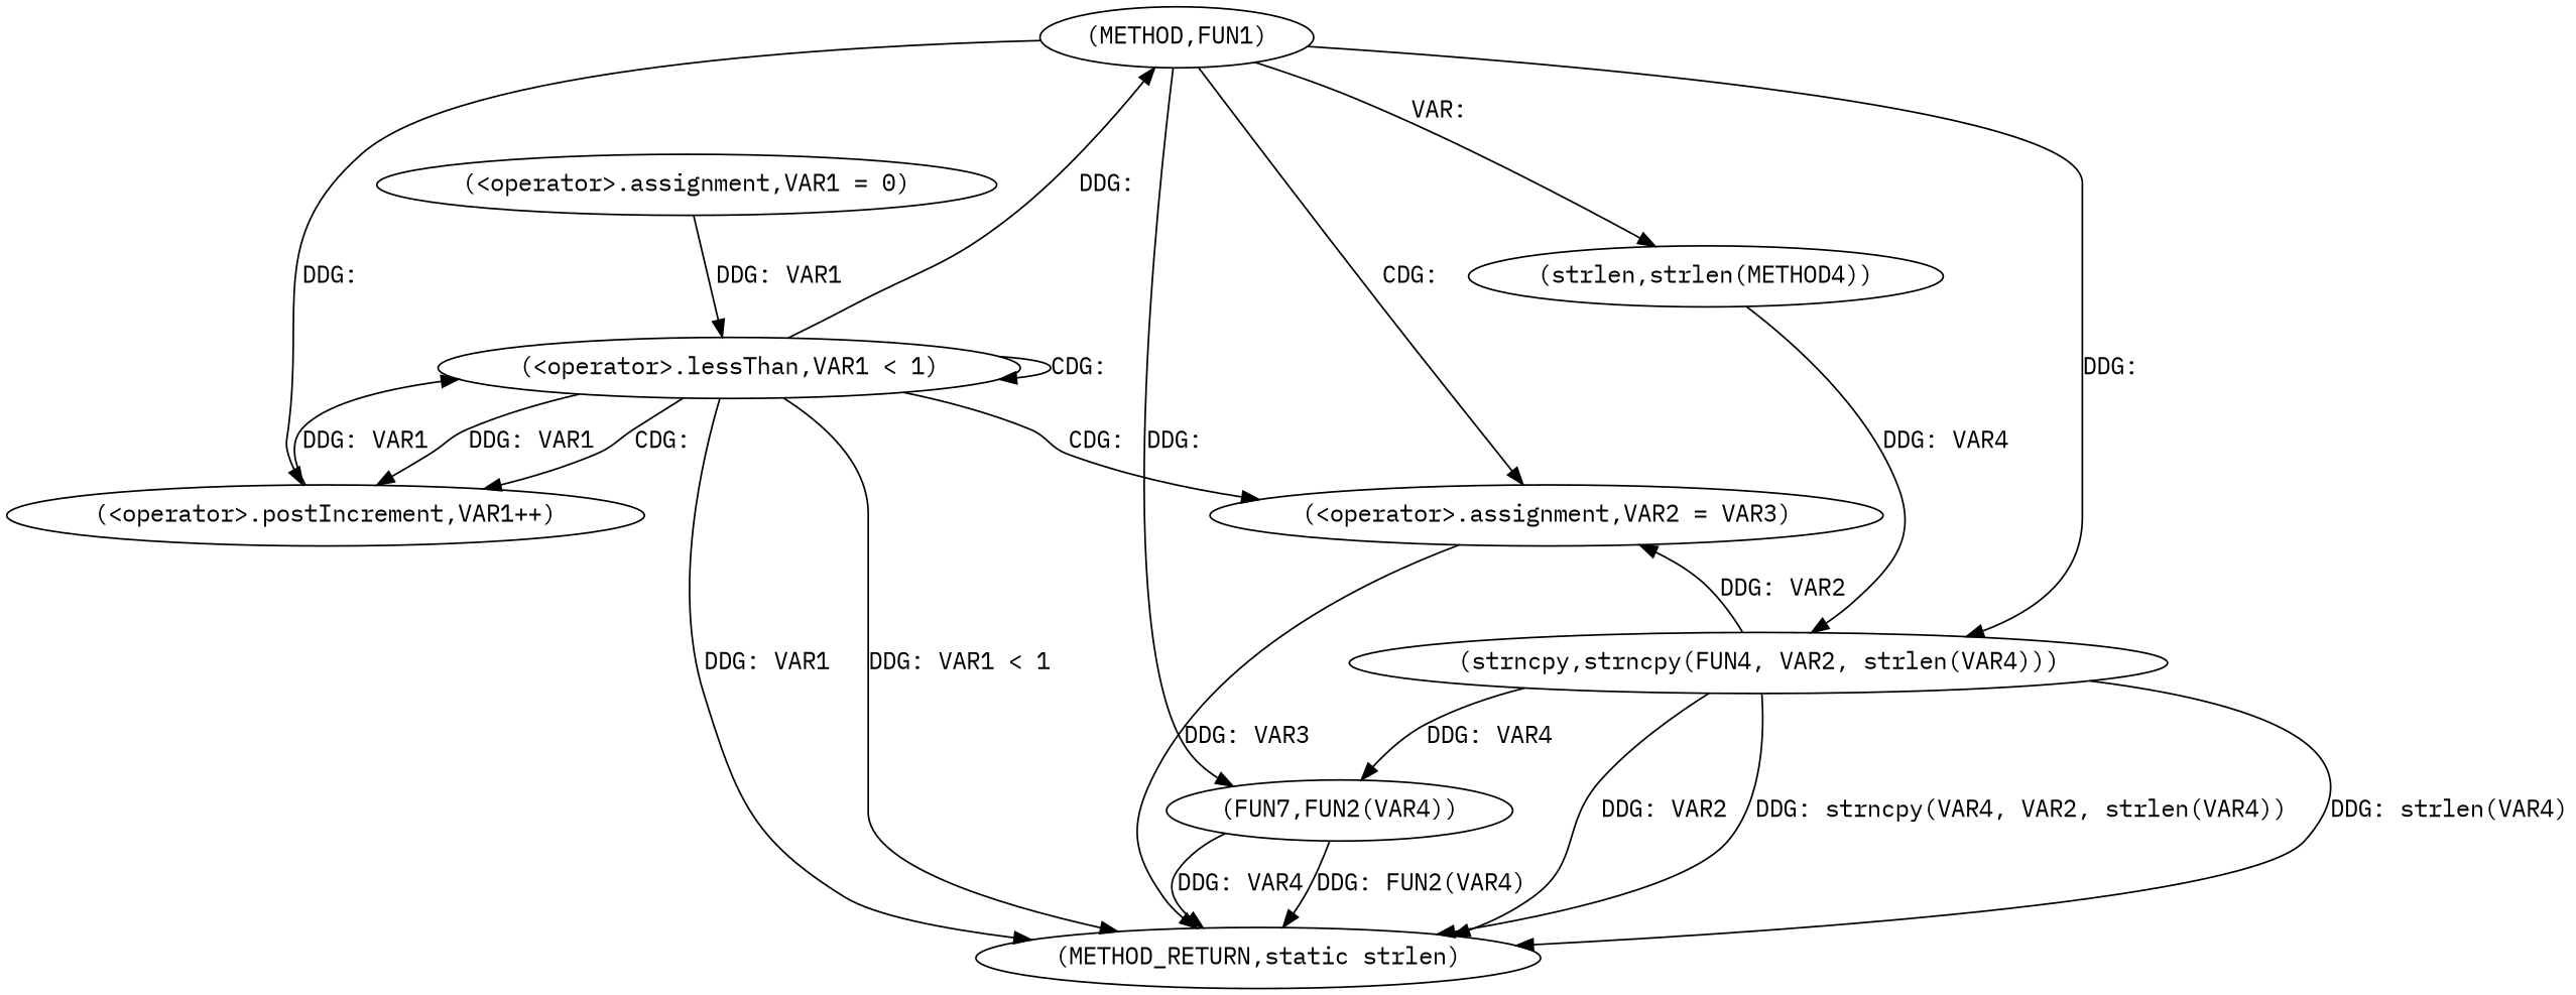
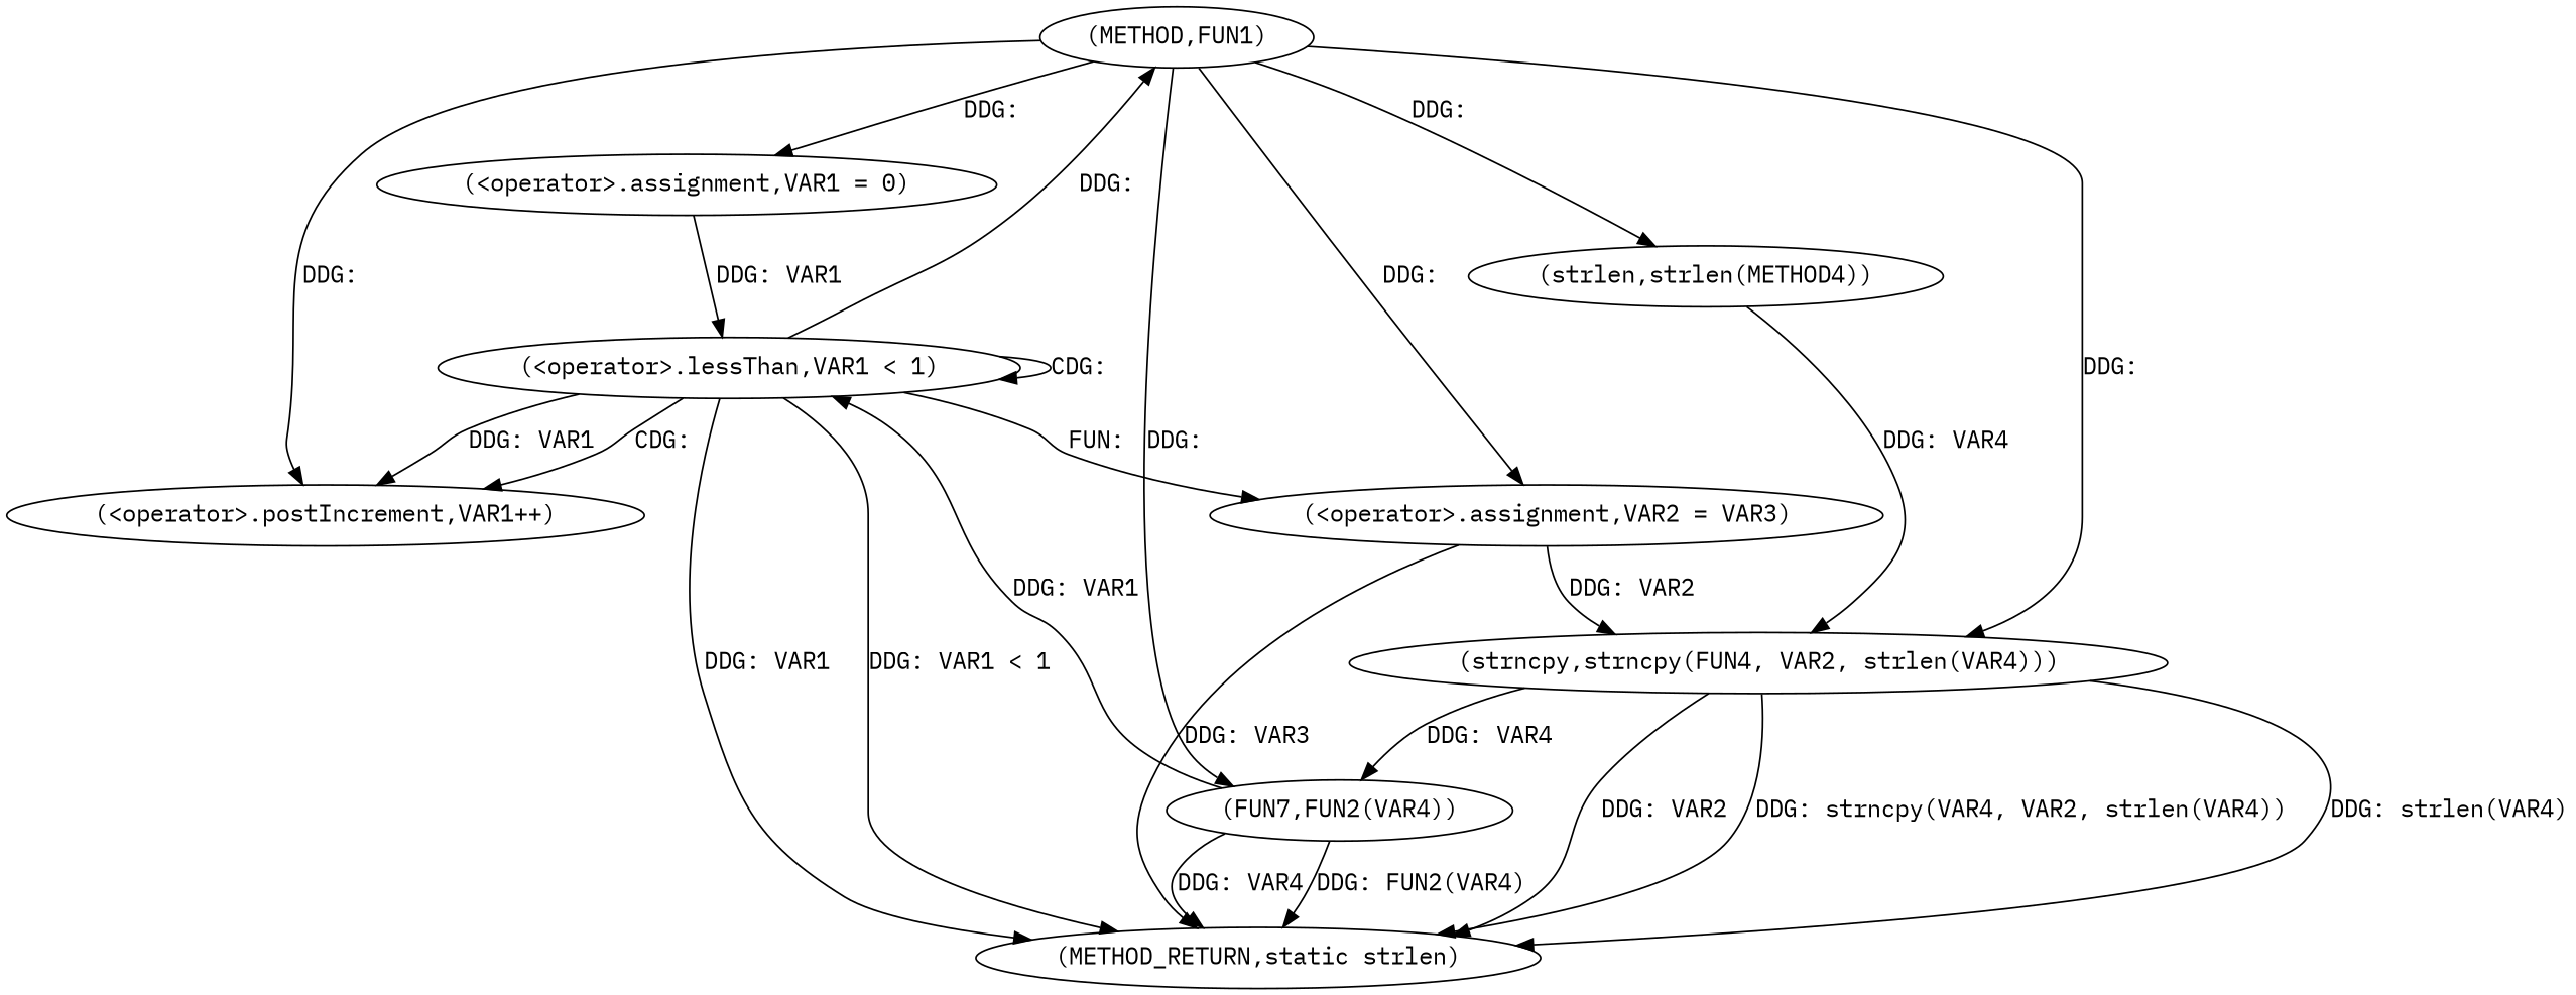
  digraph {
    fontname="IBM Plex Mono"
    node [fontname="IBM Plex Mono"]
    edge [fontname="IBM Plex Mono"]
    n1 [label="(METHOD,FUN1)"]
    n2 [label="(<operator>.assignment,VAR1 = 0)"]
    n3 [label="(<operator>.postIncrement,VAR1++)"]
    n4 [label="(<operator>.assignment,VAR2 = VAR3)"]
    n5 [label="(strncpy,strncpy(FUN4, VAR2, strlen(VAR4)))"]
    n6 [label="(strlen,strlen(METHOD4))"]
    n7 [label="(FUN7,FUN2(VAR4))"]
    n8 [label="(<operator>.lessThan,VAR1 < 1)"]
    n9 [label="(METHOD_RETURN,static strlen)"]
+   n1 -> n2 [label="DDG: "]
    n1 -> n3 [label="DDG: "]
-   n1 -> n4 [label="CDG: "]
+   n1 -> n4 [label="DDG: "]
    n1 -> n5 [label="DDG: "]
-   n1 -> n6 [label="VAR: "]
+   n1 -> n6 [label="DDG: "]
    n1 -> n7 [label="DDG: "]
    n2 -> n8 [label="DDG: VAR1"]
-   n3 -> n8 [label="DDG: VAR1"]
-   n5 -> n4 [label="DDG: VAR2"]
+   n7 -> n8 [label="DDG: VAR1"]
+   n4 -> n5 [label="DDG: VAR2"]
    n4 -> n9 [label="DDG: VAR3"]
    n5 -> n7 [label="DDG: VAR4"]
    n5 -> n9 [label="DDG: strlen(VAR4)"]
    n5 -> n9 [label="DDG: VAR2"]
    n5 -> n9 [label="DDG: strncpy(VAR4, VAR2, strlen(VAR4))"]
    n6 -> n5 [label="DDG: VAR4"]
    n7 -> n9 [label="DDG: VAR4"]
    n7 -> n9 [label="DDG: FUN2(VAR4)"]
    n8 -> n1 [label="DDG: "]
    n8 -> n3 [label="DDG: VAR1"]
    n8 -> n3 [label="CDG: "]
-   n8 -> n4 [label="CDG: "]
+   n8 -> n4 [label="FUN: "]
    n8 -> n8 [label="CDG: "]
    n8 -> n9 [label="DDG: VAR1"]
    n8 -> n9 [label="DDG: VAR1 < 1"]
  }
